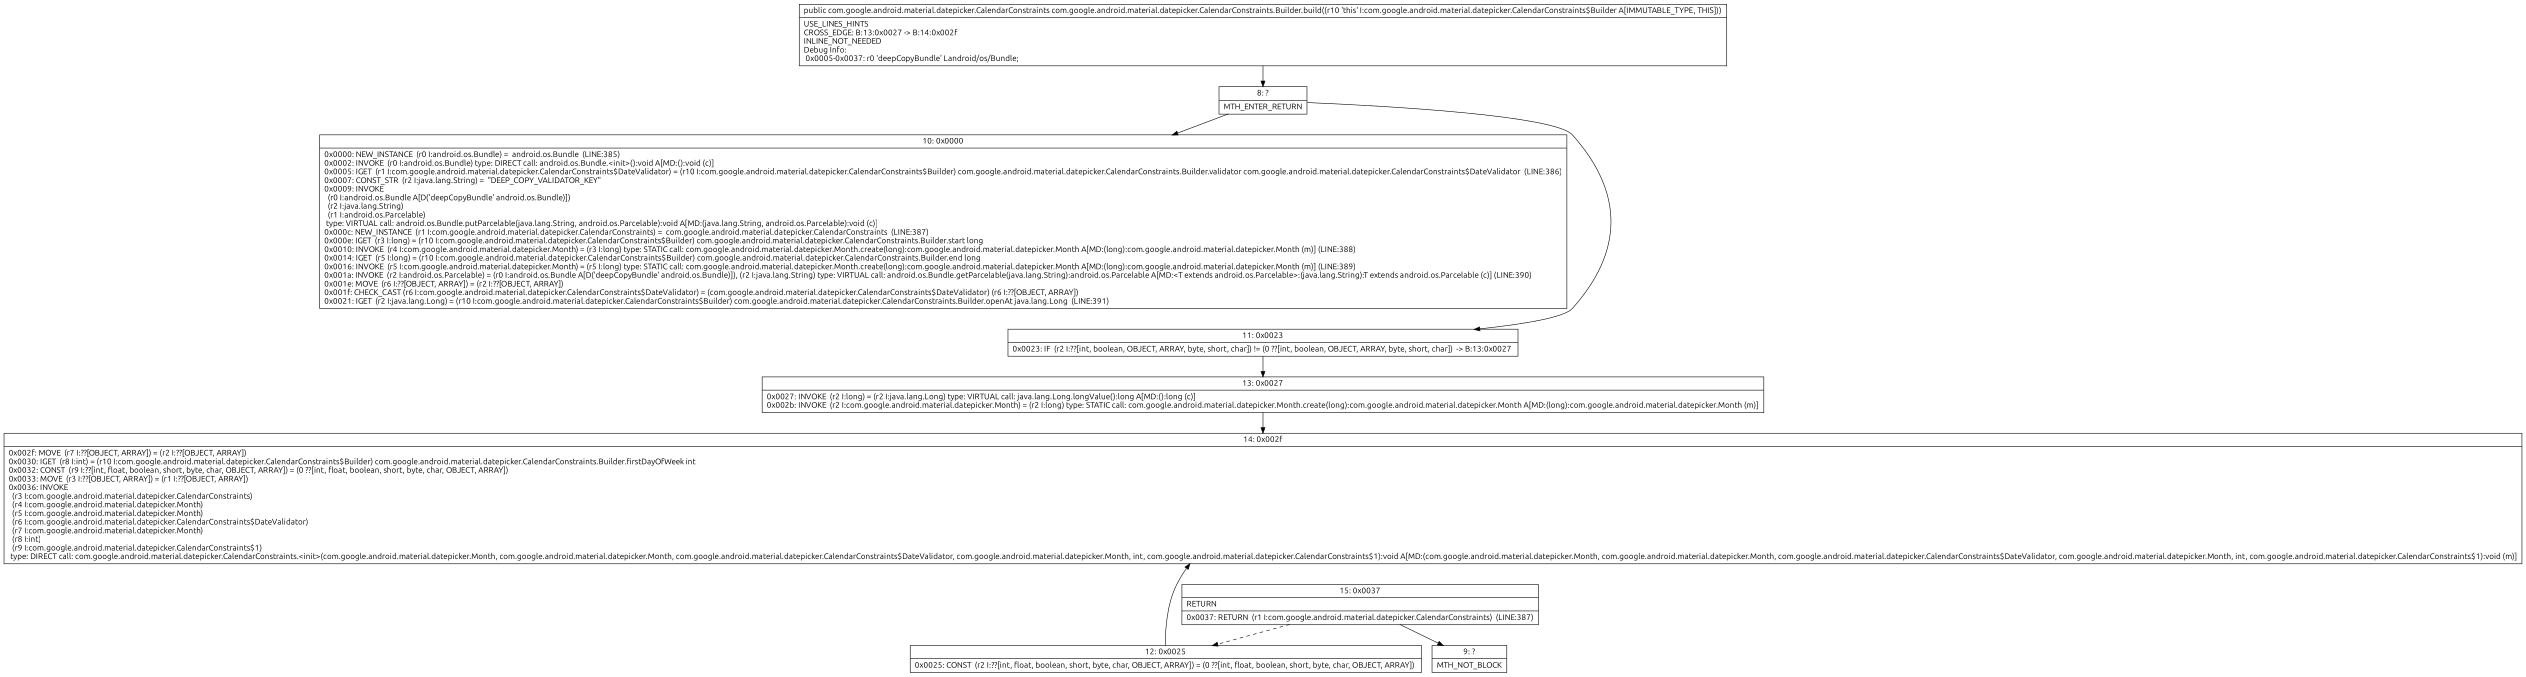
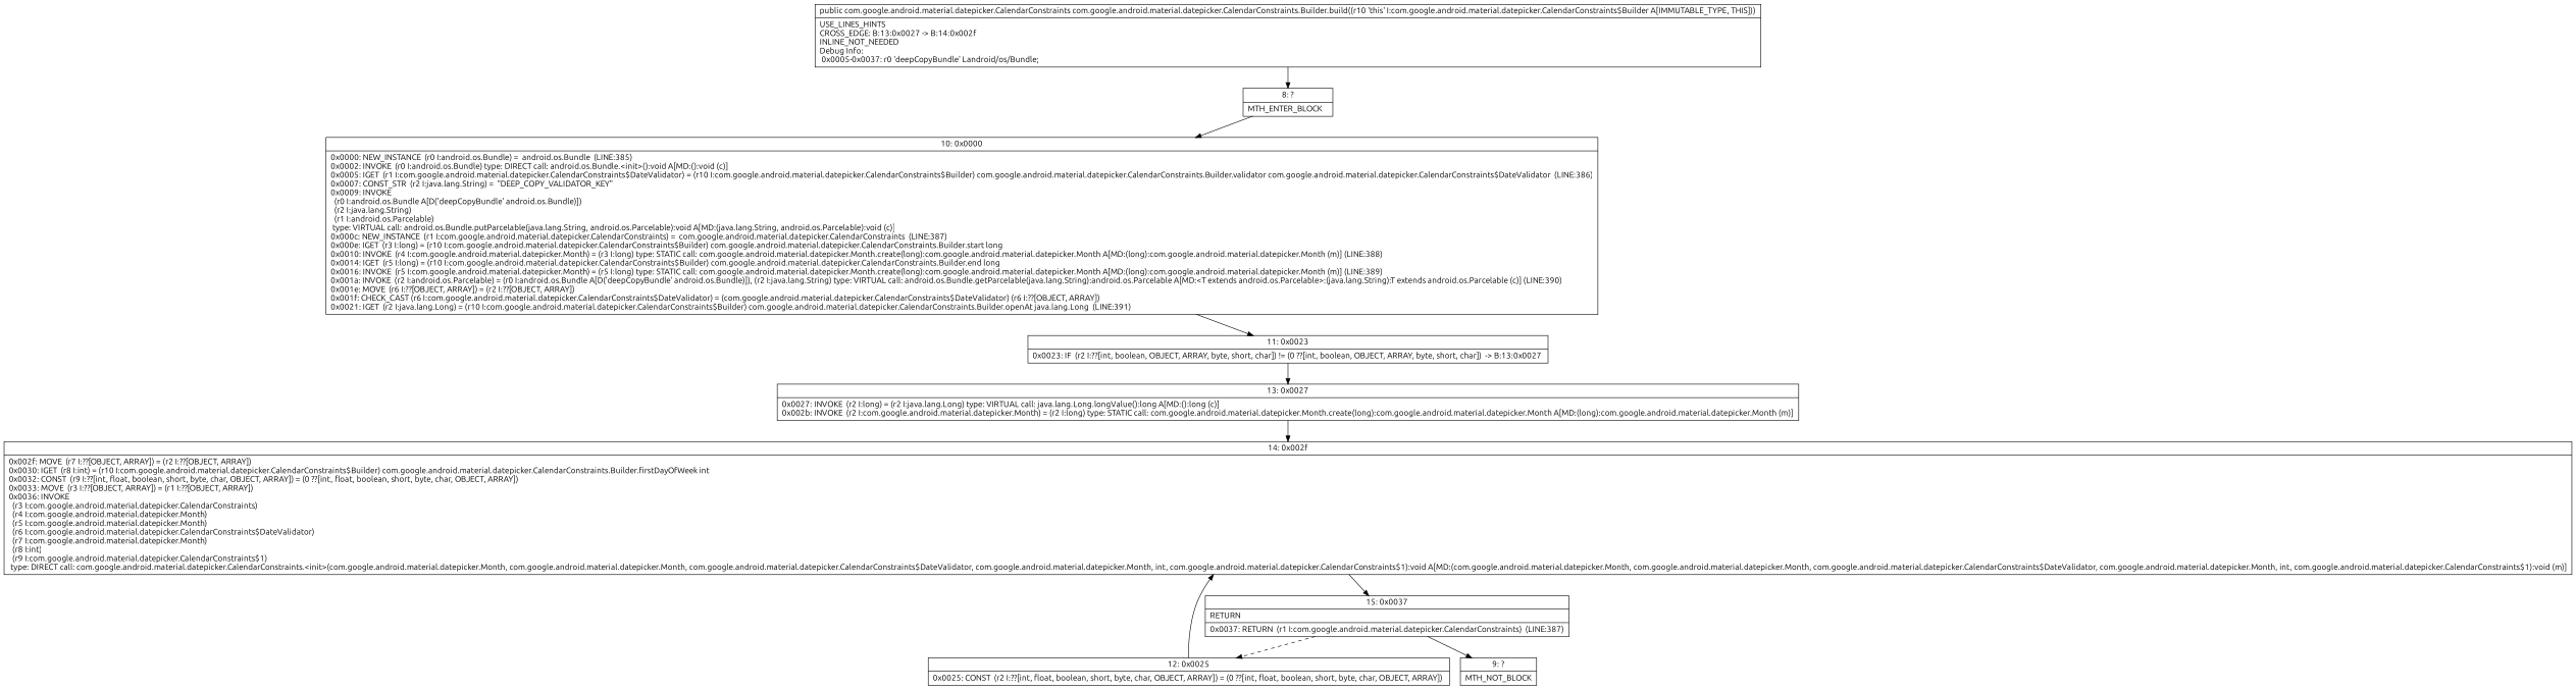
  digraph {
    fontname=Ubuntu
    node [fontname=Ubuntu shape=record]
    edge [fontname=Ubuntu]
-   n1 [label="{8\:\ ?|MTH_ENTER_RETURN\l}"]
+   n1 [label="{8\:\ ?|MTH_ENTER_BLOCK\l}"]
    n2 [label="{10\:\ 0x0000|0x0000: NEW_INSTANCE  (r0 I:android.os.Bundle) =  android.os.Bundle  (LINE:385)\l0x0002: INVOKE  (r0 I:android.os.Bundle) type: DIRECT call: android.os.Bundle.\<init\>():void A[MD:():void (c)]\l0x0005: IGET  (r1 I:com.google.android.material.datepicker.CalendarConstraints$DateValidator) = (r10 I:com.google.android.material.datepicker.CalendarConstraints$Builder) com.google.android.material.datepicker.CalendarConstraints.Builder.validator com.google.android.material.datepicker.CalendarConstraints$DateValidator  (LINE:386)\l0x0007: CONST_STR  (r2 I:java.lang.String) =  \"DEEP_COPY_VALIDATOR_KEY\" \l0x0009: INVOKE  \l  (r0 I:android.os.Bundle A[D('deepCopyBundle' android.os.Bundle)])\l  (r2 I:java.lang.String)\l  (r1 I:android.os.Parcelable)\l type: VIRTUAL call: android.os.Bundle.putParcelable(java.lang.String, android.os.Parcelable):void A[MD:(java.lang.String, android.os.Parcelable):void (c)]\l0x000c: NEW_INSTANCE  (r1 I:com.google.android.material.datepicker.CalendarConstraints) =  com.google.android.material.datepicker.CalendarConstraints  (LINE:387)\l0x000e: IGET  (r3 I:long) = (r10 I:com.google.android.material.datepicker.CalendarConstraints$Builder) com.google.android.material.datepicker.CalendarConstraints.Builder.start long \l0x0010: INVOKE  (r4 I:com.google.android.material.datepicker.Month) = (r3 I:long) type: STATIC call: com.google.android.material.datepicker.Month.create(long):com.google.android.material.datepicker.Month A[MD:(long):com.google.android.material.datepicker.Month (m)] (LINE:388)\l0x0014: IGET  (r5 I:long) = (r10 I:com.google.android.material.datepicker.CalendarConstraints$Builder) com.google.android.material.datepicker.CalendarConstraints.Builder.end long \l0x0016: INVOKE  (r5 I:com.google.android.material.datepicker.Month) = (r5 I:long) type: STATIC call: com.google.android.material.datepicker.Month.create(long):com.google.android.material.datepicker.Month A[MD:(long):com.google.android.material.datepicker.Month (m)] (LINE:389)\l0x001a: INVOKE  (r2 I:android.os.Parcelable) = (r0 I:android.os.Bundle A[D('deepCopyBundle' android.os.Bundle)]), (r2 I:java.lang.String) type: VIRTUAL call: android.os.Bundle.getParcelable(java.lang.String):android.os.Parcelable A[MD:\<T extends android.os.Parcelable\>:(java.lang.String):T extends android.os.Parcelable (c)] (LINE:390)\l0x001e: MOVE  (r6 I:??[OBJECT, ARRAY]) = (r2 I:??[OBJECT, ARRAY]) \l0x001f: CHECK_CAST (r6 I:com.google.android.material.datepicker.CalendarConstraints$DateValidator) = (com.google.android.material.datepicker.CalendarConstraints$DateValidator) (r6 I:??[OBJECT, ARRAY]) \l0x0021: IGET  (r2 I:java.lang.Long) = (r10 I:com.google.android.material.datepicker.CalendarConstraints$Builder) com.google.android.material.datepicker.CalendarConstraints.Builder.openAt java.lang.Long  (LINE:391)\l}"]
    n3 [label="{11\:\ 0x0023|0x0023: IF  (r2 I:??[int, boolean, OBJECT, ARRAY, byte, short, char]) != (0 ??[int, boolean, OBJECT, ARRAY, byte, short, char])  \-\> B:13:0x0027 \l}"]
    n4 [label="{13\:\ 0x0027|0x0027: INVOKE  (r2 I:long) = (r2 I:java.lang.Long) type: VIRTUAL call: java.lang.Long.longValue():long A[MD:():long (c)]\l0x002b: INVOKE  (r2 I:com.google.android.material.datepicker.Month) = (r2 I:long) type: STATIC call: com.google.android.material.datepicker.Month.create(long):com.google.android.material.datepicker.Month A[MD:(long):com.google.android.material.datepicker.Month (m)]\l}"]
    n5 [label="{12\:\ 0x0025|0x0025: CONST  (r2 I:??[int, float, boolean, short, byte, char, OBJECT, ARRAY]) = (0 ??[int, float, boolean, short, byte, char, OBJECT, ARRAY]) \l}"]
    n6 [label="{14\:\ 0x002f|0x002f: MOVE  (r7 I:??[OBJECT, ARRAY]) = (r2 I:??[OBJECT, ARRAY]) \l0x0030: IGET  (r8 I:int) = (r10 I:com.google.android.material.datepicker.CalendarConstraints$Builder) com.google.android.material.datepicker.CalendarConstraints.Builder.firstDayOfWeek int \l0x0032: CONST  (r9 I:??[int, float, boolean, short, byte, char, OBJECT, ARRAY]) = (0 ??[int, float, boolean, short, byte, char, OBJECT, ARRAY]) \l0x0033: MOVE  (r3 I:??[OBJECT, ARRAY]) = (r1 I:??[OBJECT, ARRAY]) \l0x0036: INVOKE  \l  (r3 I:com.google.android.material.datepicker.CalendarConstraints)\l  (r4 I:com.google.android.material.datepicker.Month)\l  (r5 I:com.google.android.material.datepicker.Month)\l  (r6 I:com.google.android.material.datepicker.CalendarConstraints$DateValidator)\l  (r7 I:com.google.android.material.datepicker.Month)\l  (r8 I:int)\l  (r9 I:com.google.android.material.datepicker.CalendarConstraints$1)\l type: DIRECT call: com.google.android.material.datepicker.CalendarConstraints.\<init\>(com.google.android.material.datepicker.Month, com.google.android.material.datepicker.Month, com.google.android.material.datepicker.CalendarConstraints$DateValidator, com.google.android.material.datepicker.Month, int, com.google.android.material.datepicker.CalendarConstraints$1):void A[MD:(com.google.android.material.datepicker.Month, com.google.android.material.datepicker.Month, com.google.android.material.datepicker.CalendarConstraints$DateValidator, com.google.android.material.datepicker.Month, int, com.google.android.material.datepicker.CalendarConstraints$1):void (m)]\l}"]
    n7 [label="{15\:\ 0x0037|RETURN\l|0x0037: RETURN  (r1 I:com.google.android.material.datepicker.CalendarConstraints)  (LINE:387)\l}"]
    n8 [label="{9\:\ ?|MTH_NOT_BLOCK\l}"]
    n9 [label="{public com.google.android.material.datepicker.CalendarConstraints com.google.android.material.datepicker.CalendarConstraints.Builder.build((r10 'this' I:com.google.android.material.datepicker.CalendarConstraints$Builder A[IMMUTABLE_TYPE, THIS]))  | USE_LINES_HINTS\lCROSS_EDGE: B:13:0x0027 \-\> B:14:0x002f\lINLINE_NOT_NEEDED\lDebug Info:\l  0x0005\-0x0037: r0 'deepCopyBundle' Landroid\/os\/Bundle;\l}"]
    n1 -> n2
-   n1 -> n3
+   n2 -> n3
    n3 -> n4
    n4 -> n6
    n5 -> n6
+   n6 -> n7
    n7 -> n5 [style=dashed]
    n7 -> n8
    n9 -> n1
  }
